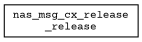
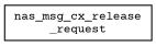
  digraph {
    rankdir=LR
    fontname="Courier Prime"
-   n1 [color=black fillcolor=white fontname="Courier Prime" fontsize=10 height=0.2 label="nas_msg_cx_release\l_release" shape=record style=filled width=0.4]
+   n1 [color=black fillcolor=white fontname="Courier Prime" fontsize=10 height=0.2 label="nas_msg_cx_release\l_request" shape=record style=filled width=0.4]
  }
